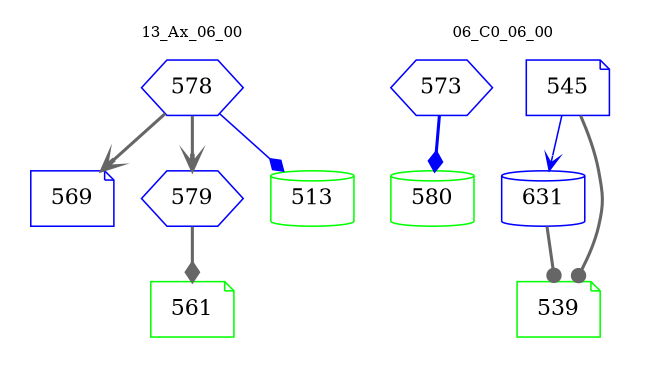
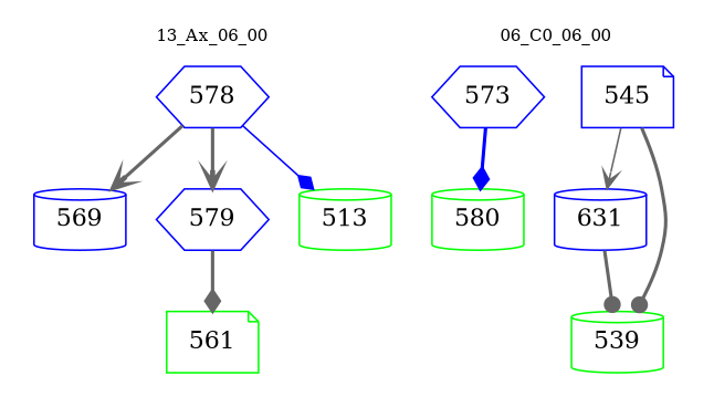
  digraph {
    node [color=blue shape=cylinder]
    edge [arrowhead=vee color=gray40 style=bold]
    n1 [label=578 shape=hexagon]
-   n2 [label=569 shape=note]
+   n2 [label=569]
    n3 [label=579 shape=hexagon]
    n4 [color=green label=513]
    n5 [color=green label=561 shape=note]
    n6 [label=545 shape=note]
    n7 [label=631]
    n8 [label=573 shape=hexagon]
-   n9 [color=green label=539 shape=note]
+   n9 [color=green label=539]
    n10 [color=green label=580]
    subgraph cluster_1 {
      color=white
      fontsize=10
      label="13_Ax_06_00"
      n1
      n2
      n3
      n4
      n5
    }
    subgraph cluster_2 {
      color=white
      fontsize=10
      label="06_C0_06_00"
      n6
      n7
      n8
      n9
      n10
    }
    n1 -> n2
    n1 -> n3
    n1 -> n4 [arrowhead=diamond color=blue style=solid]
    n3 -> n5 [arrowhead=diamond]
-   n6 -> n7 [color=blue style=solid]
+   n6 -> n7 [style=solid]
    n6 -> n9 [arrowhead=dot]
    n7 -> n9 [arrowhead=dot]
    n8 -> n10 [arrowhead=diamond color=blue]
  }
